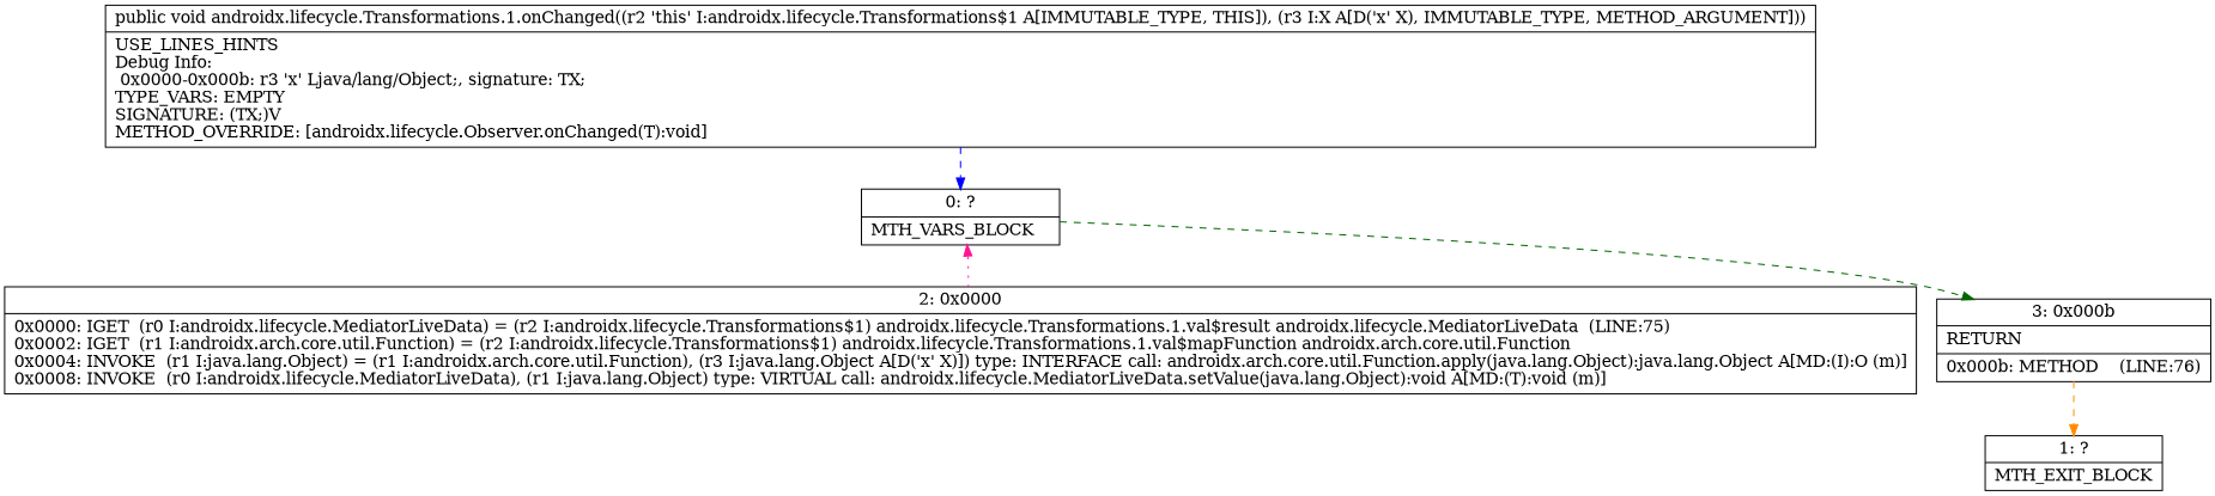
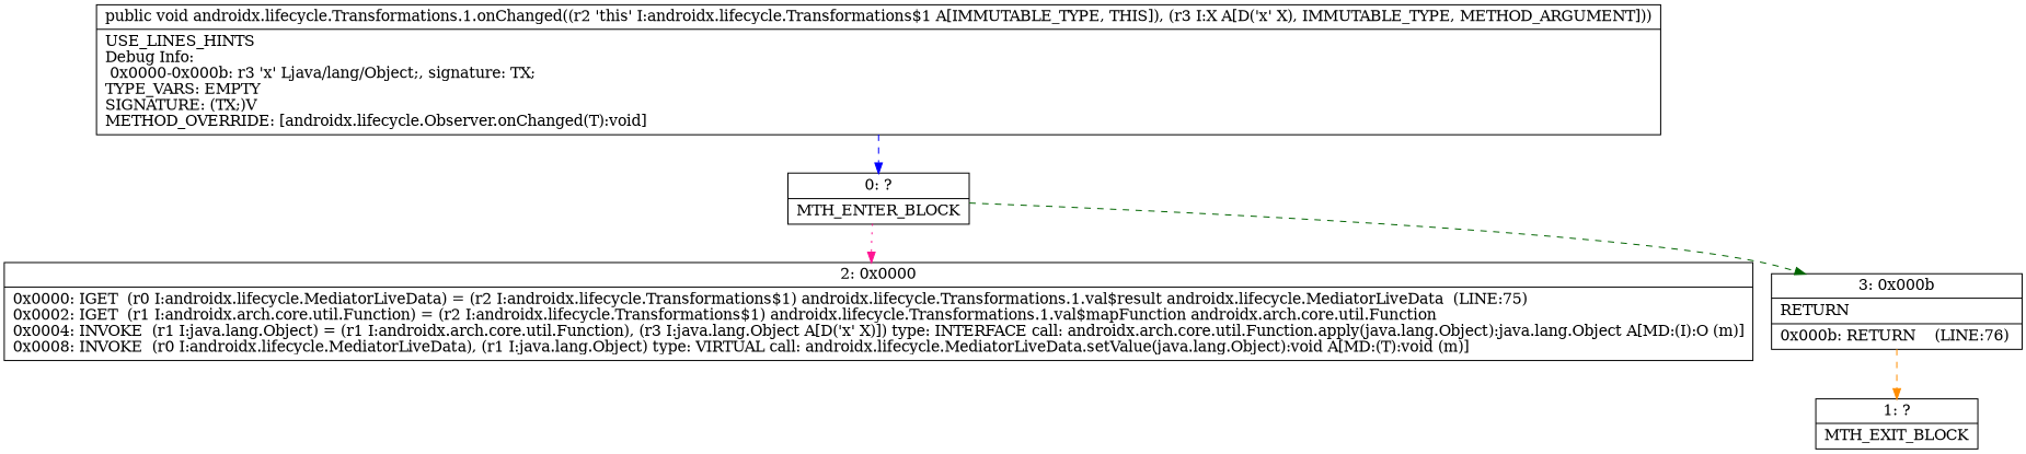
  digraph {
    node [shape=record]
    edge [style=dashed]
-   n1 [label="{0\:\ ?|MTH_VARS_BLOCK\l}"]
+   n1 [label="{0\:\ ?|MTH_ENTER_BLOCK\l}"]
    n2 [label="{2\:\ 0x0000|0x0000: IGET  (r0 I:androidx.lifecycle.MediatorLiveData) = (r2 I:androidx.lifecycle.Transformations$1) androidx.lifecycle.Transformations.1.val$result androidx.lifecycle.MediatorLiveData  (LINE:75)\l0x0002: IGET  (r1 I:androidx.arch.core.util.Function) = (r2 I:androidx.lifecycle.Transformations$1) androidx.lifecycle.Transformations.1.val$mapFunction androidx.arch.core.util.Function \l0x0004: INVOKE  (r1 I:java.lang.Object) = (r1 I:androidx.arch.core.util.Function), (r3 I:java.lang.Object A[D('x' X)]) type: INTERFACE call: androidx.arch.core.util.Function.apply(java.lang.Object):java.lang.Object A[MD:(I):O (m)]\l0x0008: INVOKE  (r0 I:androidx.lifecycle.MediatorLiveData), (r1 I:java.lang.Object) type: VIRTUAL call: androidx.lifecycle.MediatorLiveData.setValue(java.lang.Object):void A[MD:(T):void (m)]\l}"]
-   n3 [label="{3\:\ 0x000b|RETURN\l|0x000b: METHOD    (LINE:76)\l}"]
+   n3 [label="{3\:\ 0x000b|RETURN\l|0x000b: RETURN    (LINE:76)\l}"]
    n4 [label="{1\:\ ?|MTH_EXIT_BLOCK\l}"]
    n5 [label="{public void androidx.lifecycle.Transformations.1.onChanged((r2 'this' I:androidx.lifecycle.Transformations$1 A[IMMUTABLE_TYPE, THIS]), (r3 I:X A[D('x' X), IMMUTABLE_TYPE, METHOD_ARGUMENT]))  | USE_LINES_HINTS\lDebug Info:\l  0x0000\-0x000b: r3 'x' Ljava\/lang\/Object;, signature: TX;\lTYPE_VARS: EMPTY\lSIGNATURE: (TX;)V\lMETHOD_OVERRIDE: [androidx.lifecycle.Observer.onChanged(T):void]\l}"]
-   n2 -> n1 [color=deeppink style=dotted]
+   n1 -> n2 [color=deeppink style=dotted]
    n1 -> n3 [color=darkgreen]
    n3 -> n4 [color=darkorange]
    n5 -> n1 [color=blue]
  }
